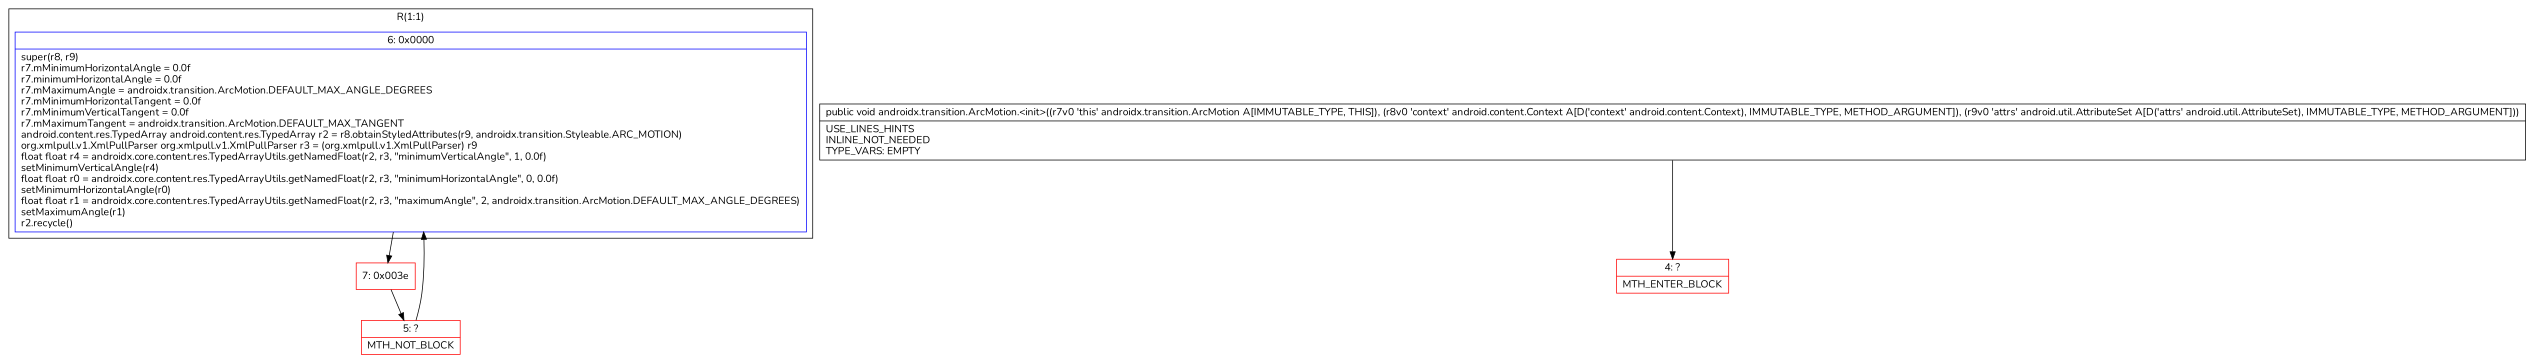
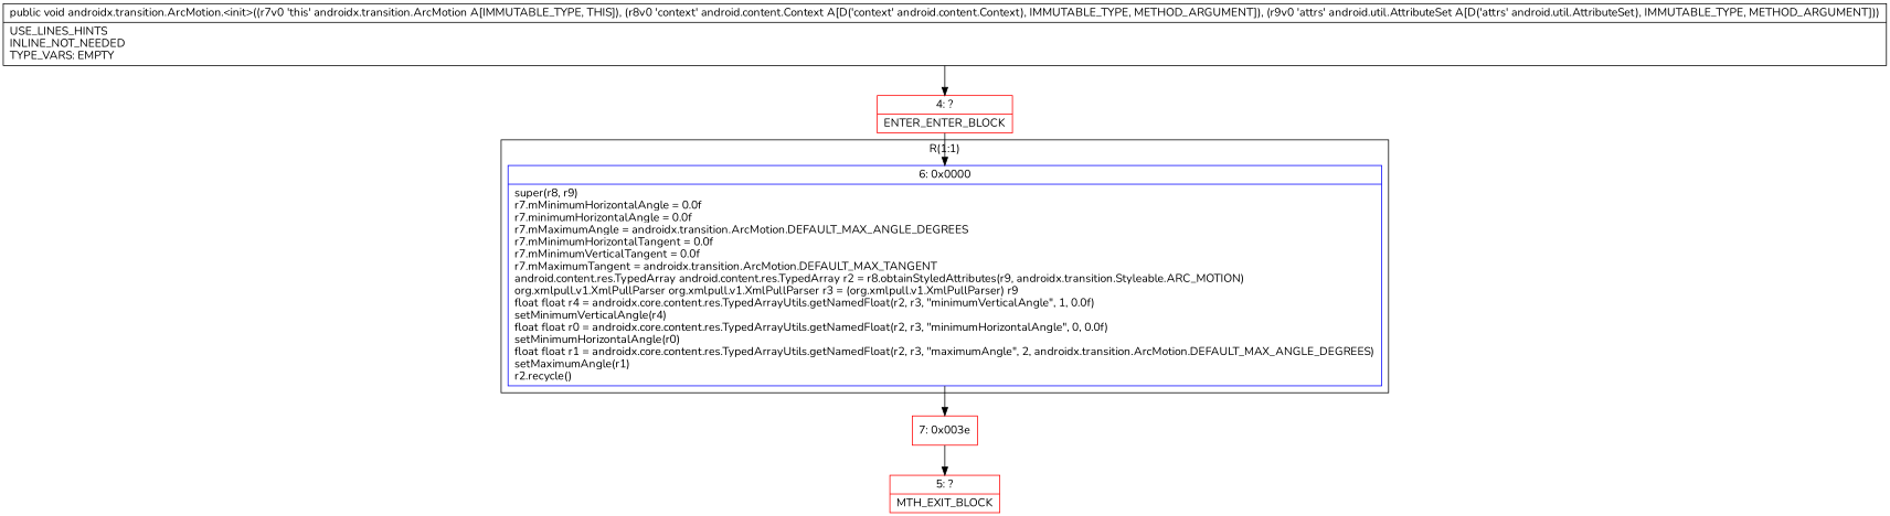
  digraph {
    fontname=Nunito
    node [color=red fontname=Nunito shape=record]
    edge [fontname=Nunito]
    n1 [color=blue label="{6\:\ 0x0000|super(r8, r9)\lr7.mMinimumHorizontalAngle = 0.0f\lr7.minimumHorizontalAngle = 0.0f\lr7.mMaximumAngle = androidx.transition.ArcMotion.DEFAULT_MAX_ANGLE_DEGREES\lr7.mMinimumHorizontalTangent = 0.0f\lr7.mMinimumVerticalTangent = 0.0f\lr7.mMaximumTangent = androidx.transition.ArcMotion.DEFAULT_MAX_TANGENT\landroid.content.res.TypedArray android.content.res.TypedArray r2 = r8.obtainStyledAttributes(r9, androidx.transition.Styleable.ARC_MOTION)\lorg.xmlpull.v1.XmlPullParser org.xmlpull.v1.XmlPullParser r3 = (org.xmlpull.v1.XmlPullParser) r9\lfloat float r4 = androidx.core.content.res.TypedArrayUtils.getNamedFloat(r2, r3, \"minimumVerticalAngle\", 1, 0.0f)\lsetMinimumVerticalAngle(r4)\lfloat float r0 = androidx.core.content.res.TypedArrayUtils.getNamedFloat(r2, r3, \"minimumHorizontalAngle\", 0, 0.0f)\lsetMinimumHorizontalAngle(r0)\lfloat float r1 = androidx.core.content.res.TypedArrayUtils.getNamedFloat(r2, r3, \"maximumAngle\", 2, androidx.transition.ArcMotion.DEFAULT_MAX_ANGLE_DEGREES)\lsetMaximumAngle(r1)\lr2.recycle()\l}"]
    n2 [label="{7\:\ 0x003e}"]
-   n3 [label="{5\:\ ?|MTH_NOT_BLOCK\l}"]
-   n4 [label="{4\:\ ?|MTH_ENTER_BLOCK\l}"]
+   n3 [label="{5\:\ ?|MTH_EXIT_BLOCK\l}"]
+   n4 [label="{4\:\ ?|ENTER_ENTER_BLOCK\l}"]
    n5 [label="{public void androidx.transition.ArcMotion.\<init\>((r7v0 'this' androidx.transition.ArcMotion A[IMMUTABLE_TYPE, THIS]), (r8v0 'context' android.content.Context A[D('context' android.content.Context), IMMUTABLE_TYPE, METHOD_ARGUMENT]), (r9v0 'attrs' android.util.AttributeSet A[D('attrs' android.util.AttributeSet), IMMUTABLE_TYPE, METHOD_ARGUMENT]))  | USE_LINES_HINTS\lINLINE_NOT_NEEDED\lTYPE_VARS: EMPTY\l}" color=""]
    subgraph cluster_1 {
      label="R(1:1)"
      n1
    }
    n1 -> n2
    n2 -> n3
-   n3 -> n1
+   n4 -> n1
    n5 -> n4
  }
